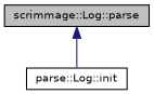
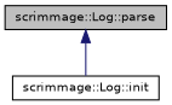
  digraph {
    rankdir=TB
    node [color=black fontname=Helvetica fontsize=10 shape=record style=filled]
    n1 [fillcolor=grey75 fontcolor=black height=0.2 label="scrimmage::Log::parse" width=0.4]
-   n2 [fillcolor=white height=0.2 label="parse::Log::init" width=0.4]
+   n2 [fillcolor=white height=0.2 label="scrimmage::Log::init" width=0.4]
    n1 -> n2 [color=midnightblue dir=back fontname=Helvetica fontsize=10 labelfontname=Helvetica labelfontsize=10 style=solid]
  }
